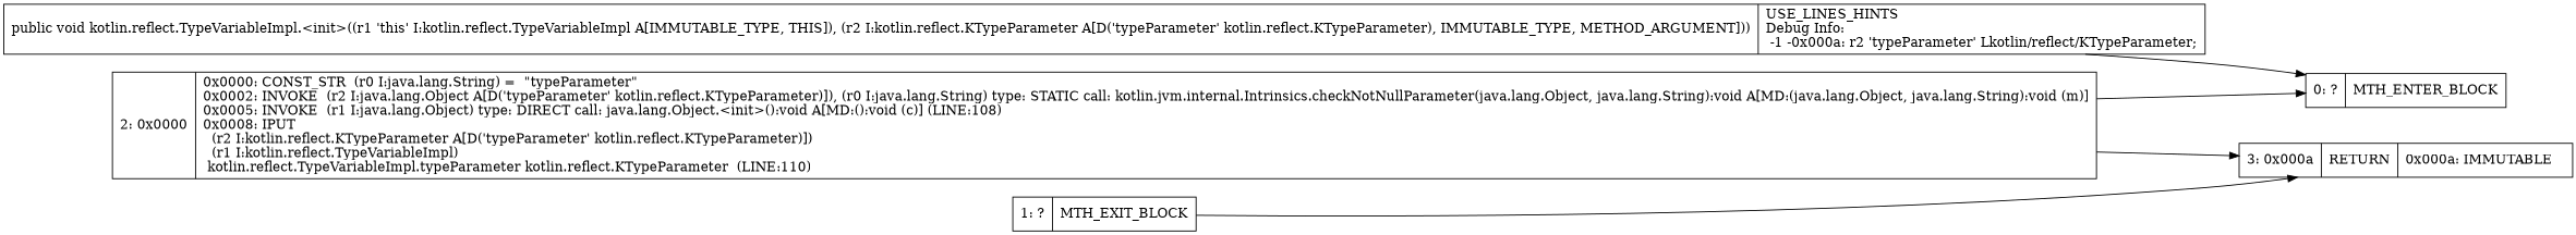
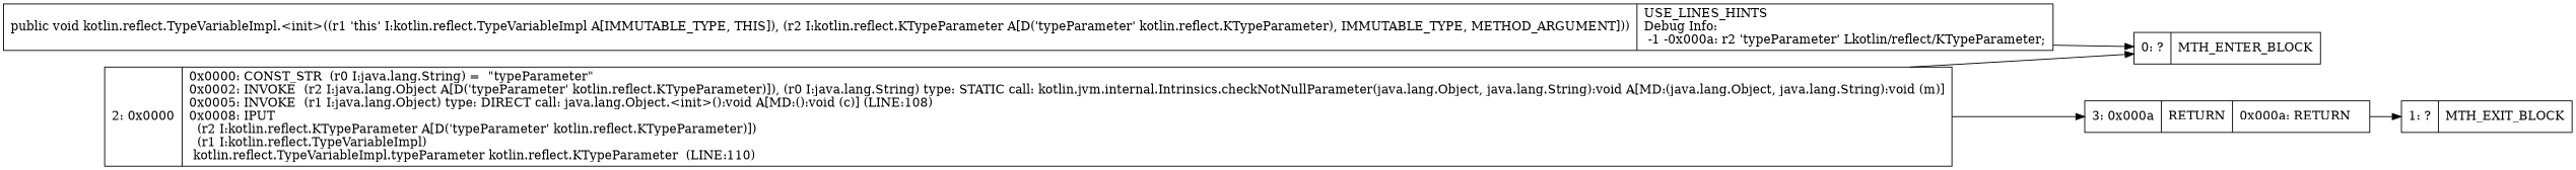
  digraph {
    rankdir=LR
    node [shape=record]
    n1 [label="{0\:\ ?|MTH_ENTER_BLOCK\l}"]
    n2 [label="{2\:\ 0x0000|0x0000: CONST_STR  (r0 I:java.lang.String) =  \"typeParameter\" \l0x0002: INVOKE  (r2 I:java.lang.Object A[D('typeParameter' kotlin.reflect.KTypeParameter)]), (r0 I:java.lang.String) type: STATIC call: kotlin.jvm.internal.Intrinsics.checkNotNullParameter(java.lang.Object, java.lang.String):void A[MD:(java.lang.Object, java.lang.String):void (m)]\l0x0005: INVOKE  (r1 I:java.lang.Object) type: DIRECT call: java.lang.Object.\<init\>():void A[MD:():void (c)] (LINE:108)\l0x0008: IPUT  \l  (r2 I:kotlin.reflect.KTypeParameter A[D('typeParameter' kotlin.reflect.KTypeParameter)])\l  (r1 I:kotlin.reflect.TypeVariableImpl)\l kotlin.reflect.TypeVariableImpl.typeParameter kotlin.reflect.KTypeParameter  (LINE:110)\l}"]
-   n3 [label="{3\:\ 0x000a|RETURN\l|0x000a: IMMUTABLE   \l}"]
+   n3 [label="{3\:\ 0x000a|RETURN\l|0x000a: RETURN   \l}"]
    n4 [label="{1\:\ ?|MTH_EXIT_BLOCK\l}"]
    n5 [label="{public void kotlin.reflect.TypeVariableImpl.\<init\>((r1 'this' I:kotlin.reflect.TypeVariableImpl A[IMMUTABLE_TYPE, THIS]), (r2 I:kotlin.reflect.KTypeParameter A[D('typeParameter' kotlin.reflect.KTypeParameter), IMMUTABLE_TYPE, METHOD_ARGUMENT]))  | USE_LINES_HINTS\lDebug Info:\l  \-1 \-0x000a: r2 'typeParameter' Lkotlin\/reflect\/KTypeParameter;\l}"]
    n2 -> n1
    n2 -> n3
-   n4 -> n3
+   n3 -> n4
    n5 -> n1
  }
